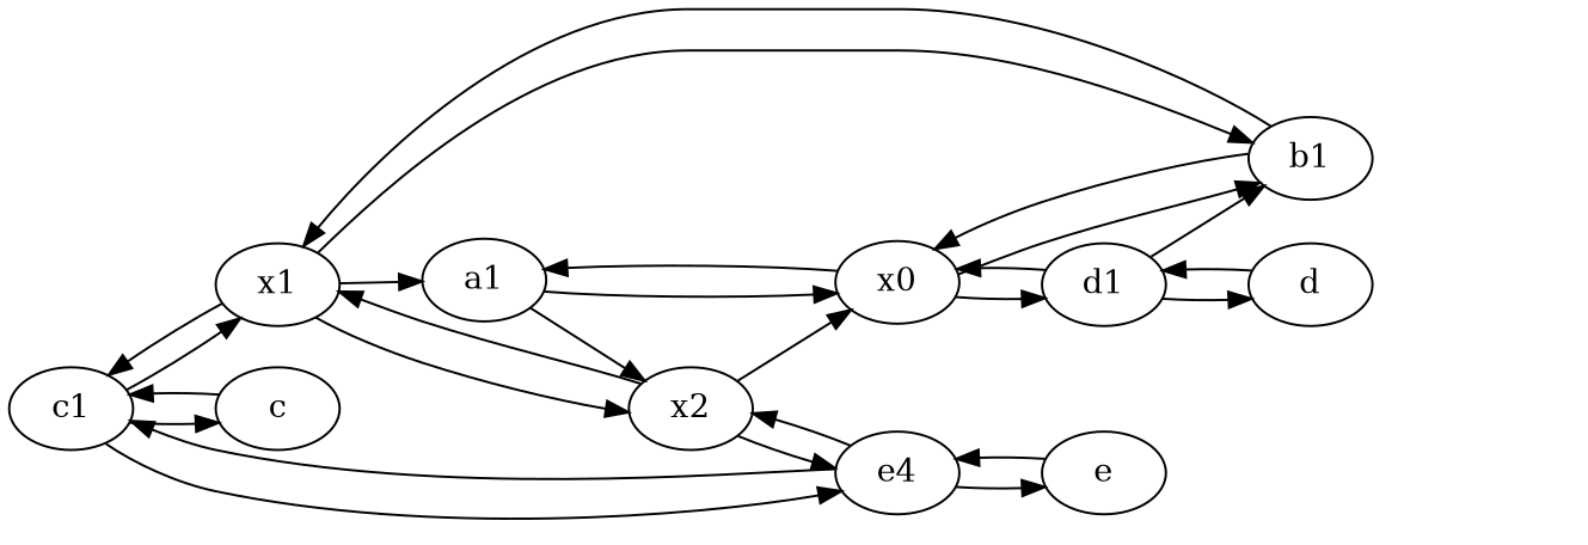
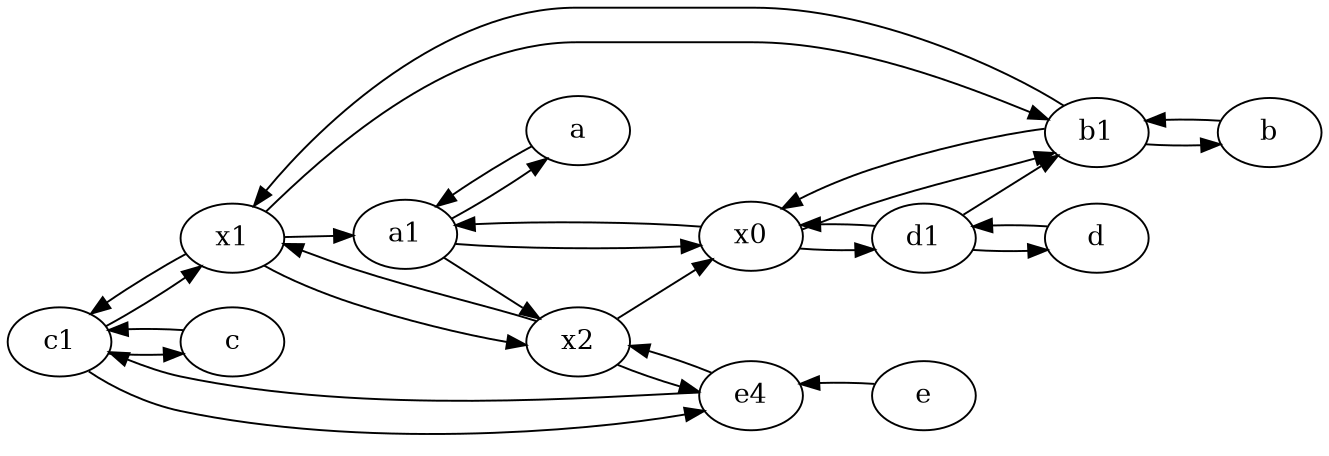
  digraph {
    rankdir=LR
    c1
    x1
    c
    n4 [label=e4]
    b1
    x2
    a1
    e
    d
    d1
    x0
+   b
+   a
    c1 -> x1
    c1 -> c
    c1 -> n4
    x1 -> c1
    x1 -> b1
    x1 -> x2
    x1 -> a1
    c -> c1
    n4 -> c1
    n4 -> x2
-   n4 -> e
    b1 -> x1
    b1 -> x0
+   b1 -> b
    x2 -> x1
    x2 -> n4
    x2 -> x0
    a1 -> x2
    a1 -> x0
+   a1 -> a
    e -> n4
    d -> d1
    d1 -> b1
    d1 -> d
    d1 -> x0
    x0 -> b1
    x0 -> a1
    x0 -> d1
+   b -> b1
+   a -> a1
  }
